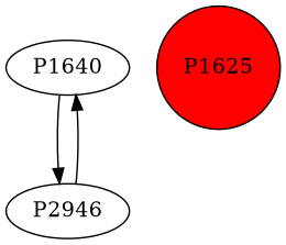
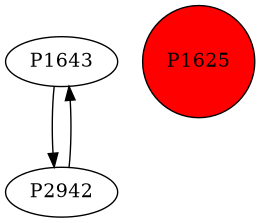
  digraph {
-   P1640
-   P2942 [label=P2946]
+   P1640 [label=P1643]
+   P2942
    P1625 [fillcolor=red shape=circle style=filled]
    P1640 -> P2942
    P2942 -> P1640
  }
